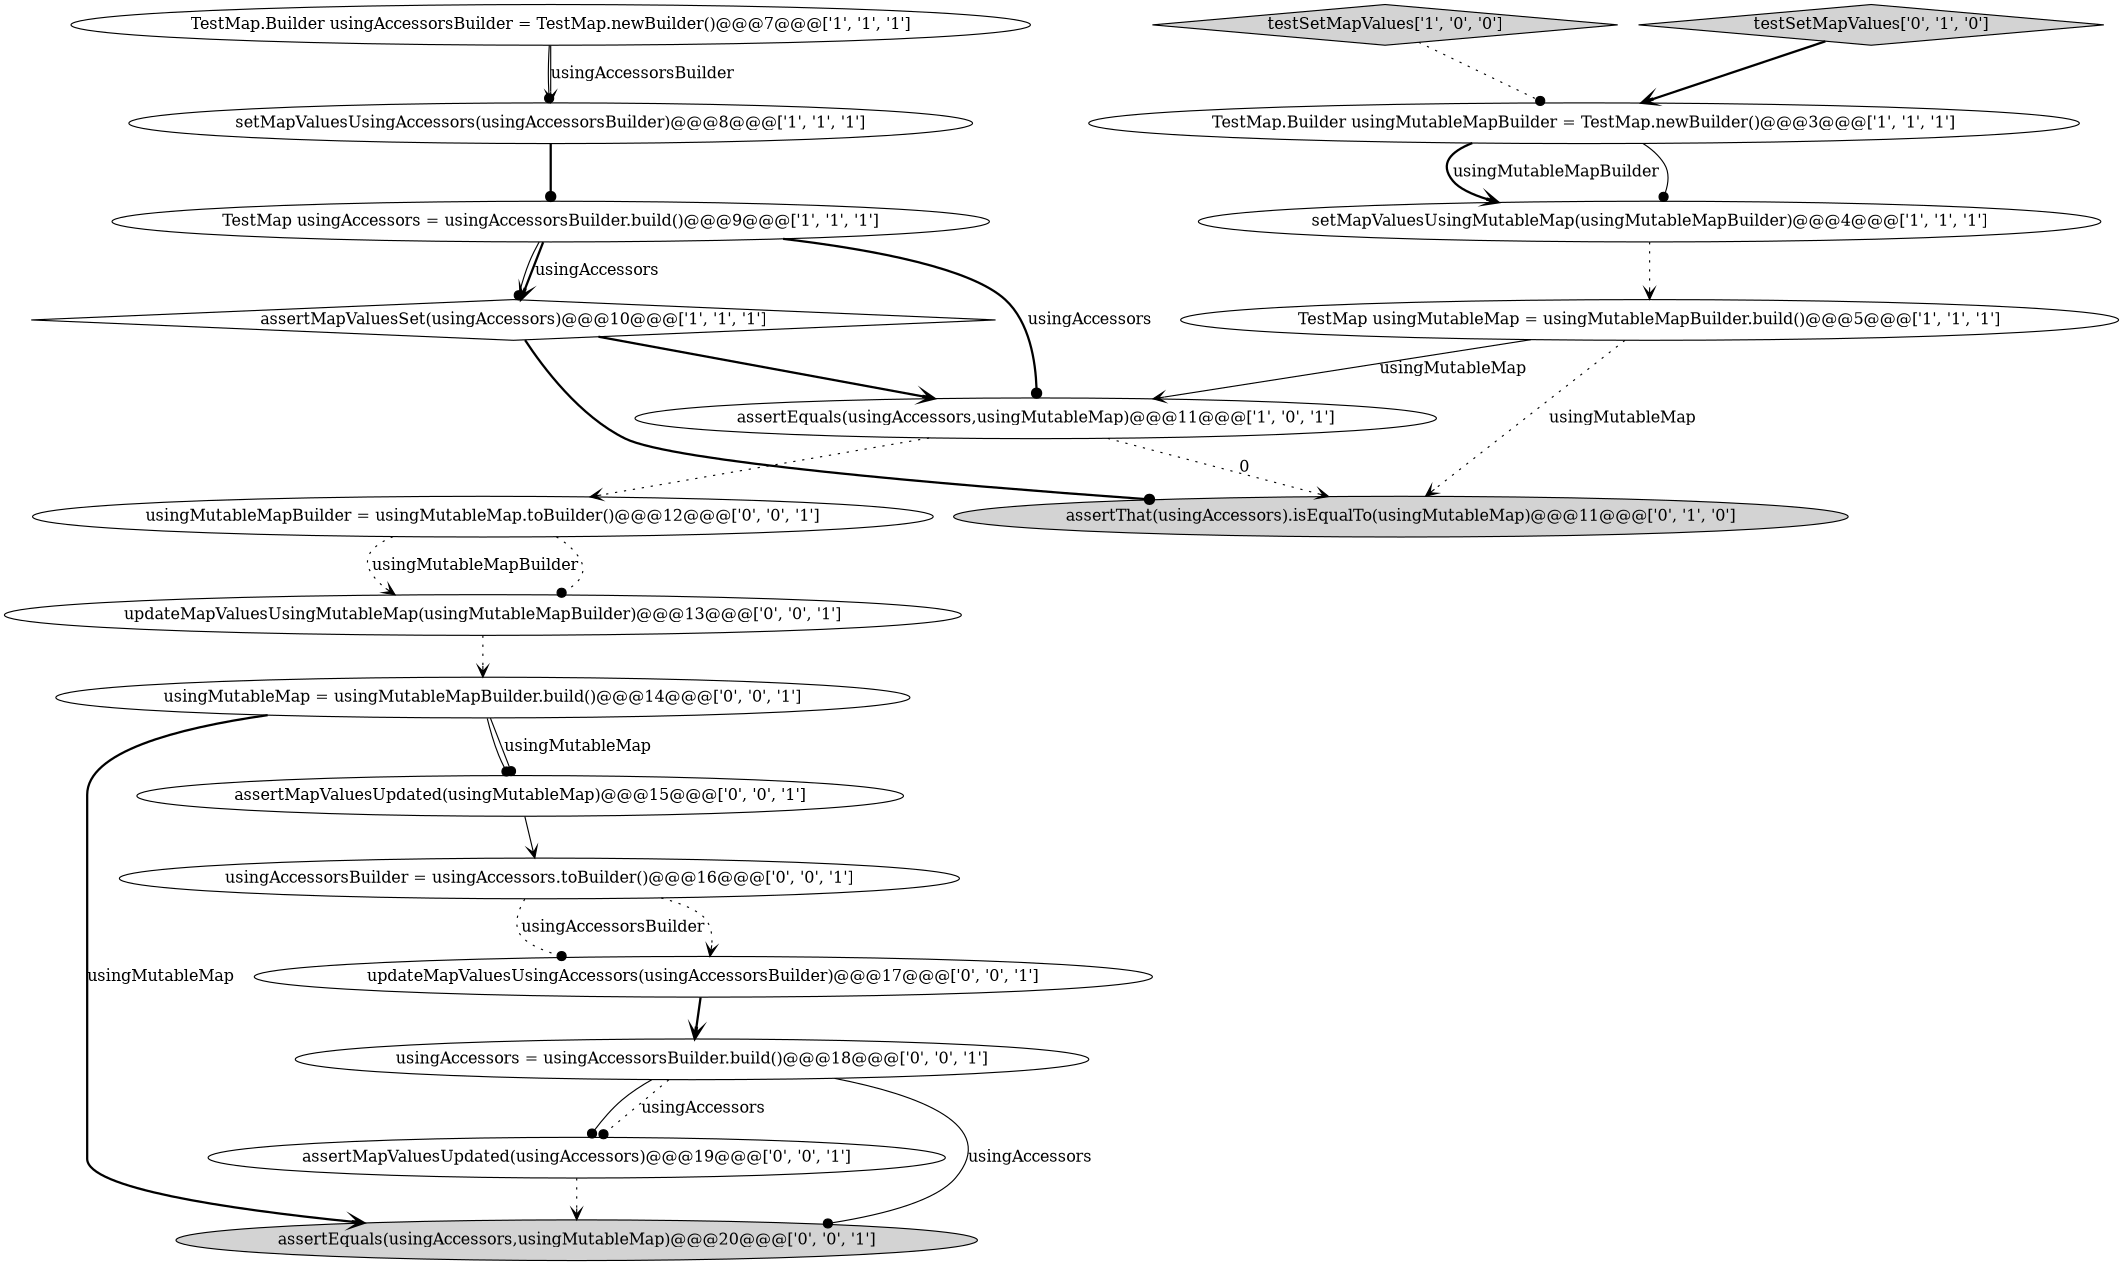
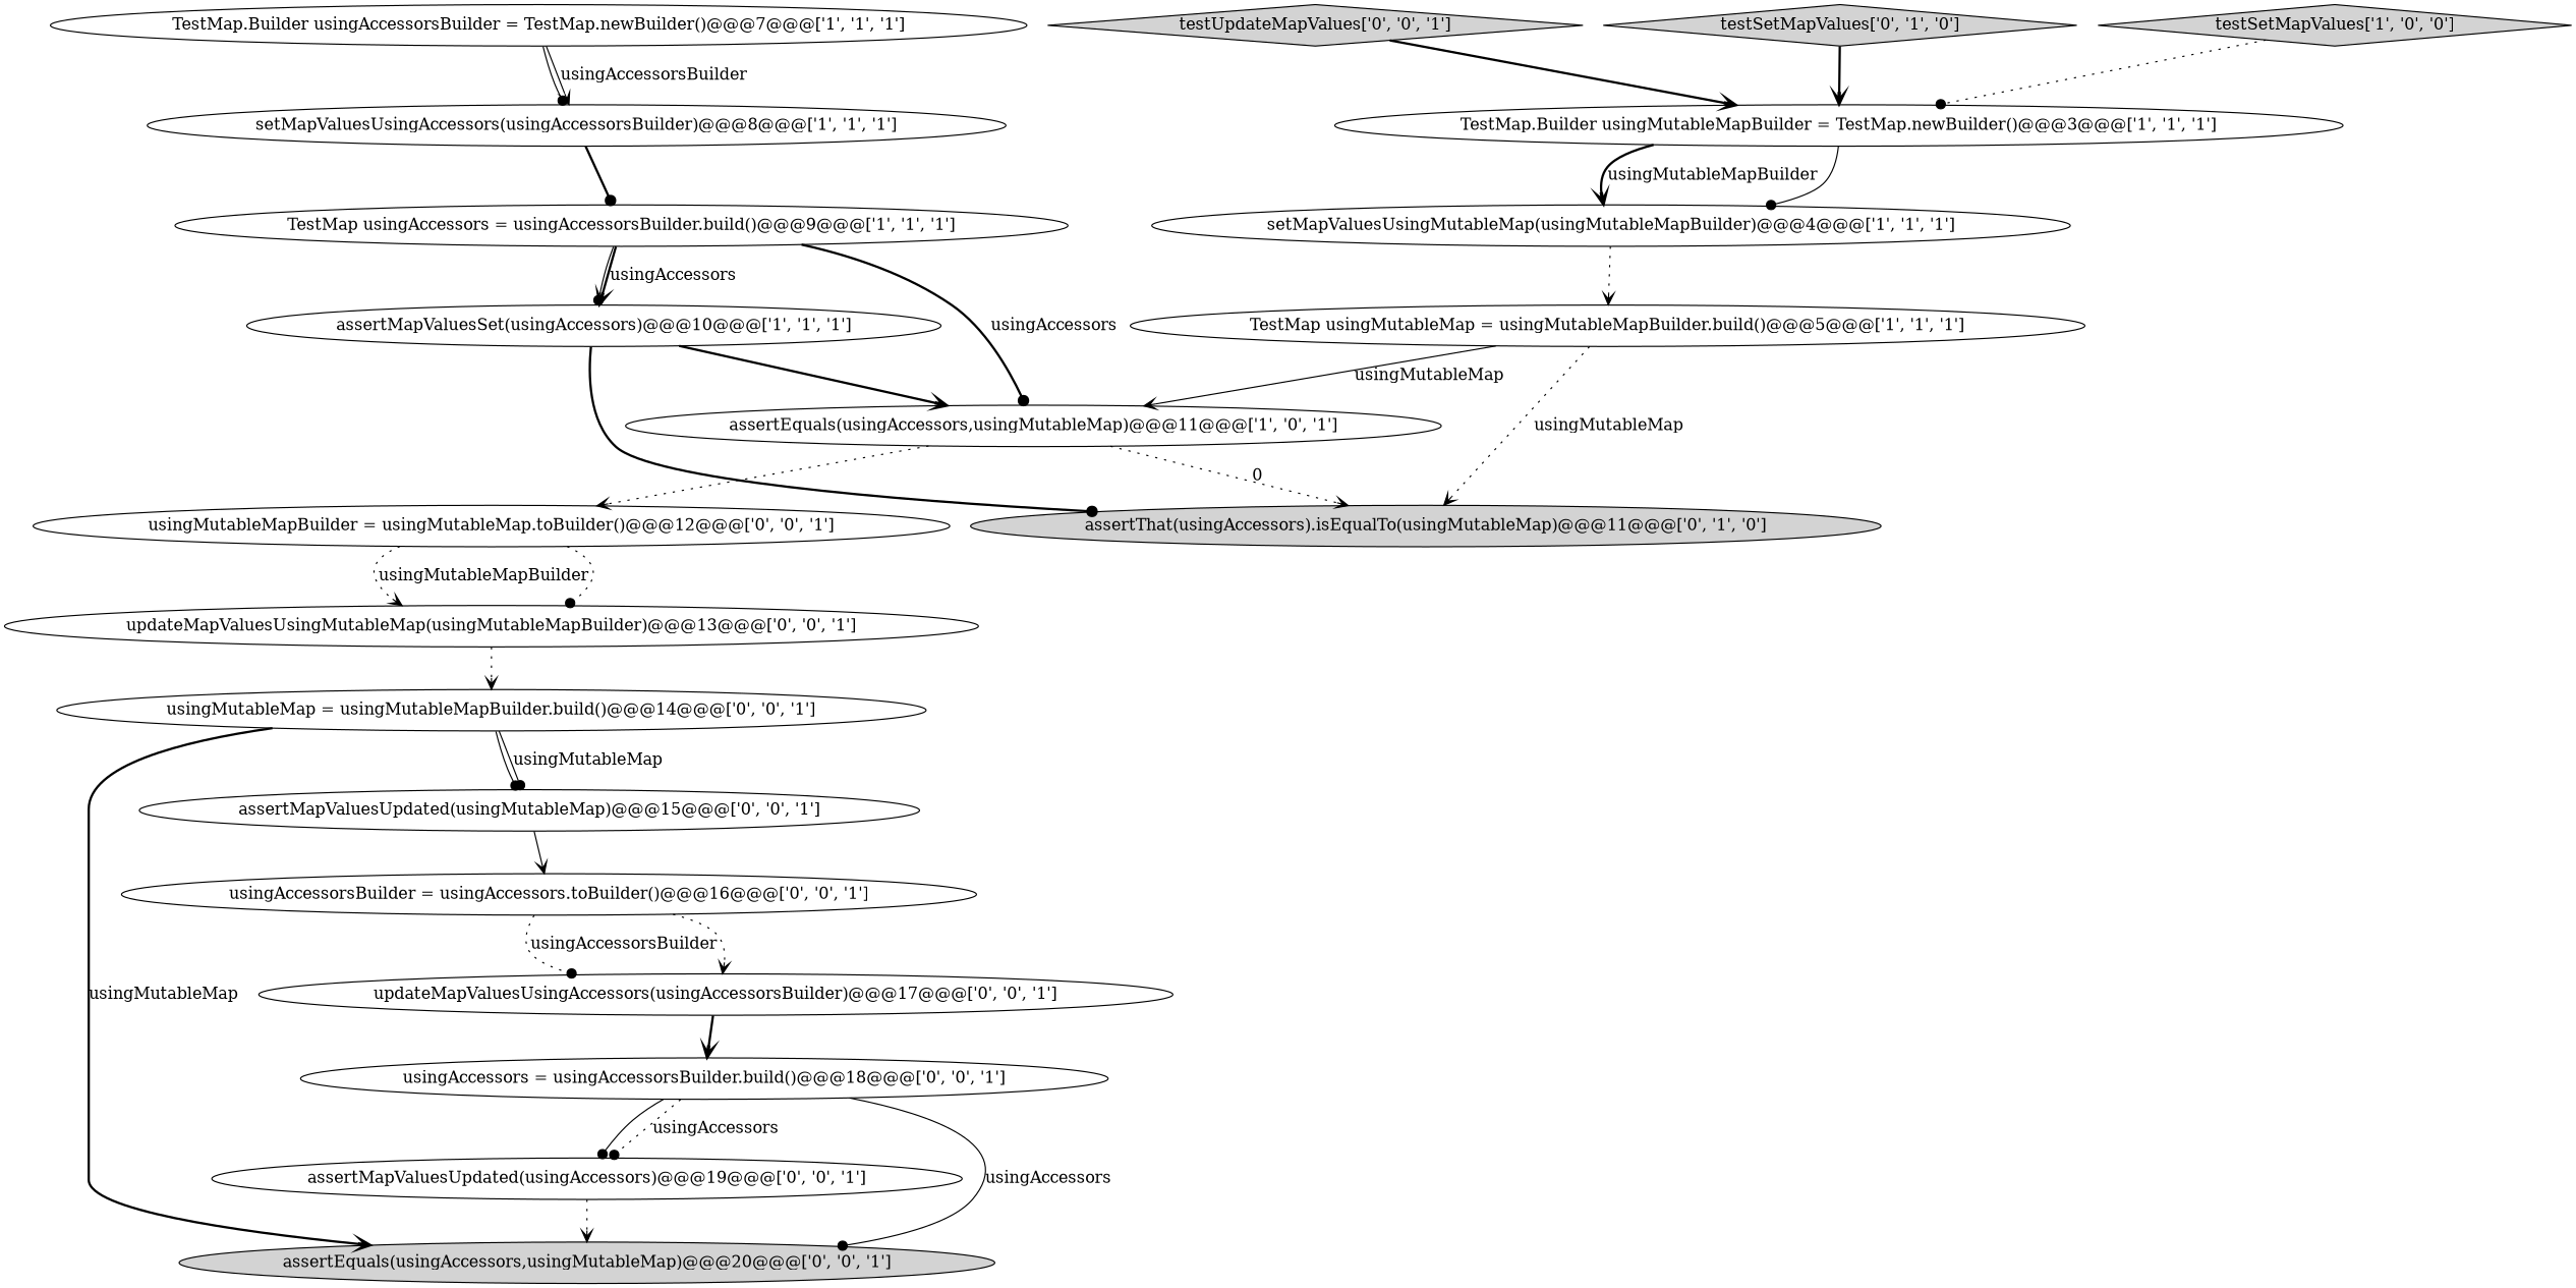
  digraph {
    node [fillcolor=white shape=ellipse style=filled]
    edge [arrowhead=vee style=dotted]
    n1 [label="updateMapValuesUsingMutableMap(usingMutableMapBuilder)@@@13@@@['0', '0', '1']"]
    n2 [label="usingMutableMap = usingMutableMapBuilder.build()@@@14@@@['0', '0', '1']"]
    n3 [fillcolor=lightgray label="assertEquals(usingAccessors,usingMutableMap)@@@20@@@['0', '0', '1']"]
    n4 [label="assertMapValuesUpdated(usingMutableMap)@@@15@@@['0', '0', '1']"]
    n5 [label="setMapValuesUsingMutableMap(usingMutableMapBuilder)@@@4@@@['1', '1', '1']"]
    n6 [label="TestMap usingMutableMap = usingMutableMapBuilder.build()@@@5@@@['1', '1', '1']"]
    n7 [fillcolor=lightgray label="assertThat(usingAccessors).isEqualTo(usingMutableMap)@@@11@@@['0', '1', '0']"]
    n8 [label="assertEquals(usingAccessors,usingMutableMap)@@@11@@@['1', '0', '1']"]
    n9 [label="usingAccessorsBuilder = usingAccessors.toBuilder()@@@16@@@['0', '0', '1']"]
    n10 [label="updateMapValuesUsingAccessors(usingAccessorsBuilder)@@@17@@@['0', '0', '1']"]
    n11 [label="usingAccessors = usingAccessorsBuilder.build()@@@18@@@['0', '0', '1']"]
-   n12 [label="assertMapValuesSet(usingAccessors)@@@10@@@['1', '1', '1']" shape=diamond]
+   n12 [label="assertMapValuesSet(usingAccessors)@@@10@@@['1', '1', '1']"]
    n13 [label="usingMutableMapBuilder = usingMutableMap.toBuilder()@@@12@@@['0', '0', '1']"]
    n14 [label="setMapValuesUsingAccessors(usingAccessorsBuilder)@@@8@@@['1', '1', '1']"]
    n15 [label="TestMap usingAccessors = usingAccessorsBuilder.build()@@@9@@@['1', '1', '1']"]
    n16 [fillcolor=lightgray label="testSetMapValues['1', '0', '0']" shape=diamond]
    n17 [label="TestMap.Builder usingMutableMapBuilder = TestMap.newBuilder()@@@3@@@['1', '1', '1']"]
+   n18 [fillcolor=lightgray label="testUpdateMapValues['0', '0', '1']" shape=diamond]
    n19 [label="assertMapValuesUpdated(usingAccessors)@@@19@@@['0', '0', '1']"]
    n20 [label="TestMap.Builder usingAccessorsBuilder = TestMap.newBuilder()@@@7@@@['1', '1', '1']"]
    n21 [fillcolor=lightgray label="testSetMapValues['0', '1', '0']" shape=diamond]
    n1 -> n2
    n2 -> n3 [label=usingMutableMap style=bold]
    n2 -> n4 [arrowhead=dot label=usingMutableMap style=solid]
    n2 -> n4 [arrowhead=dot style=solid]
    n4 -> n9 [style=solid]
    n5 -> n6
    n6 -> n7 [label=usingMutableMap]
    n6 -> n8 [label=usingMutableMap style=solid]
    n8 -> n7 [label=0]
    n8 -> n13
    n9 -> n10 [arrowhead=dot label=usingAccessorsBuilder]
    n9 -> n10
    n10 -> n11 [style=bold]
    n11 -> n3 [arrowhead=dot label=usingAccessors style=solid]
    n11 -> n19 [arrowhead=dot label=usingAccessors]
    n11 -> n19 [arrowhead=dot style=solid]
    n12 -> n7 [arrowhead=dot style=bold]
    n12 -> n8 [style=bold]
    n13 -> n1 [label=usingMutableMapBuilder]
    n13 -> n1 [arrowhead=dot]
    n14 -> n15 [arrowhead=dot style=bold]
    n15 -> n8 [arrowhead=dot label=usingAccessors style=bold]
    n15 -> n12 [label=usingAccessors style=bold]
    n15 -> n12 [arrowhead=dot style=solid]
    n16 -> n17 [arrowhead=dot]
    n17 -> n5 [arrowhead=dot style=solid]
    n17 -> n5 [label=usingMutableMapBuilder style=bold]
+   n18 -> n17 [style=bold]
    n19 -> n3
    n20 -> n14 [arrowhead=dot style=solid]
    n20 -> n14 [label=usingAccessorsBuilder style=solid]
    n21 -> n17 [style=bold]
  }
